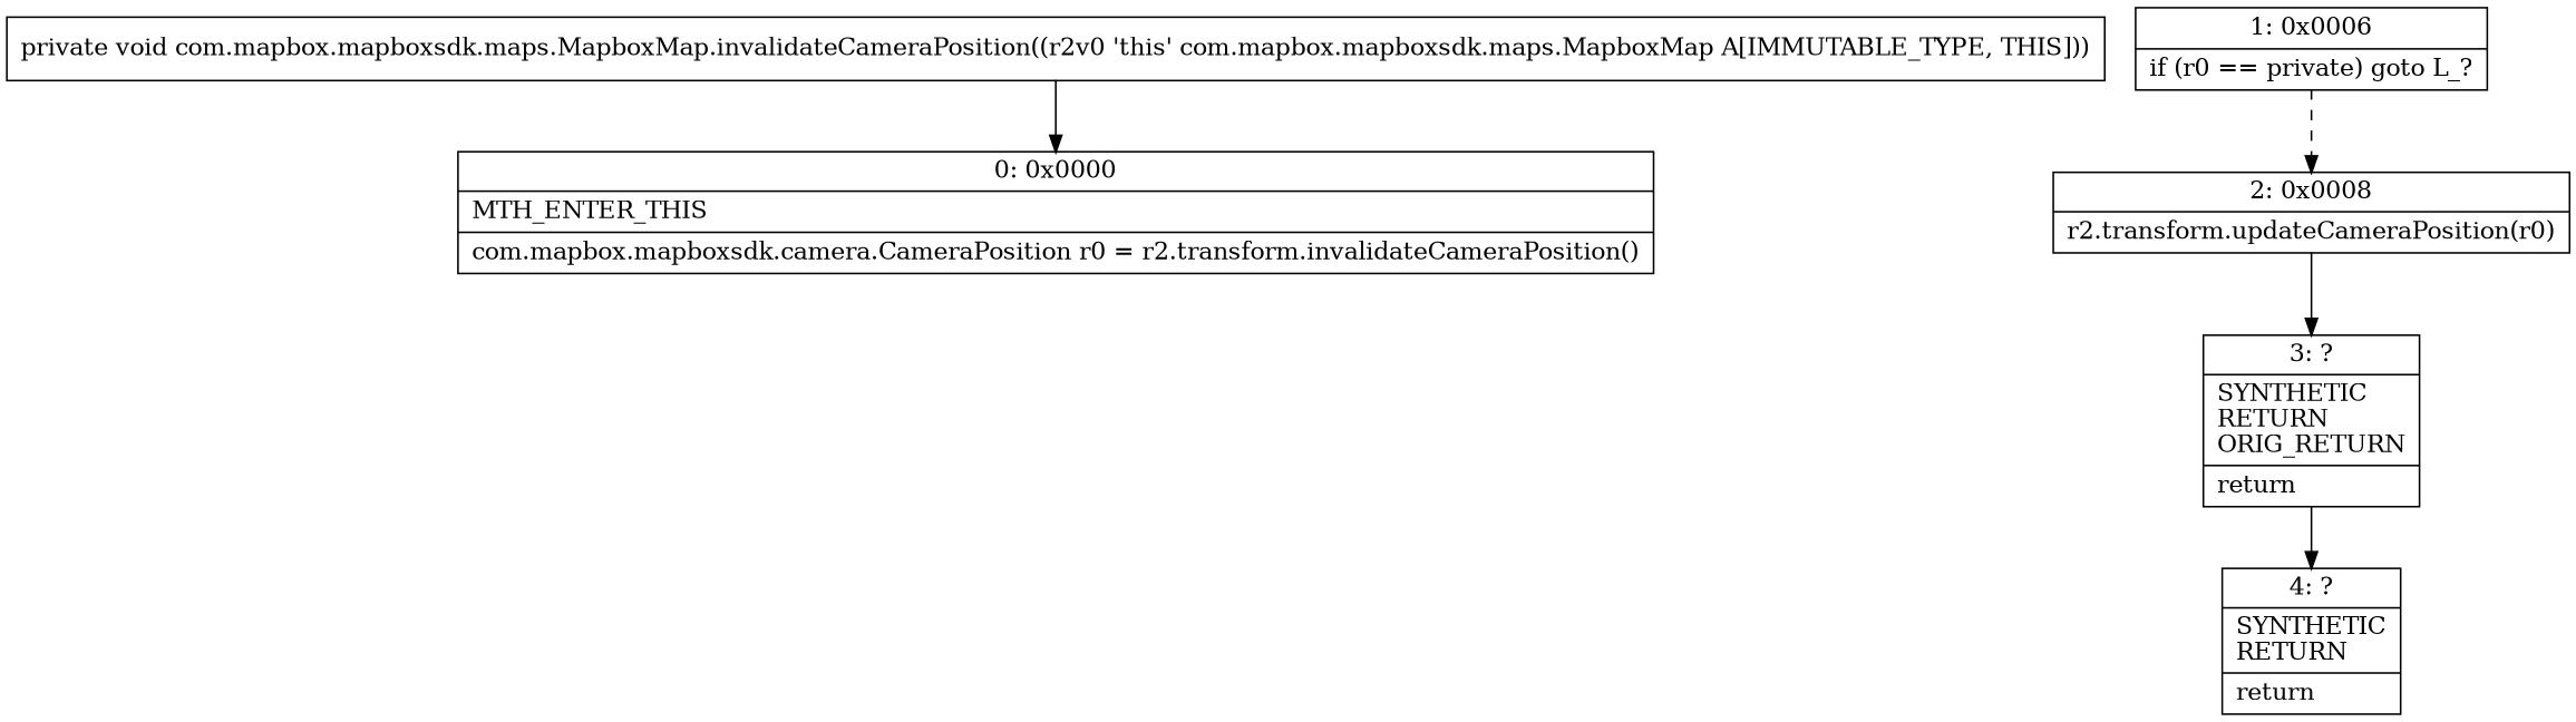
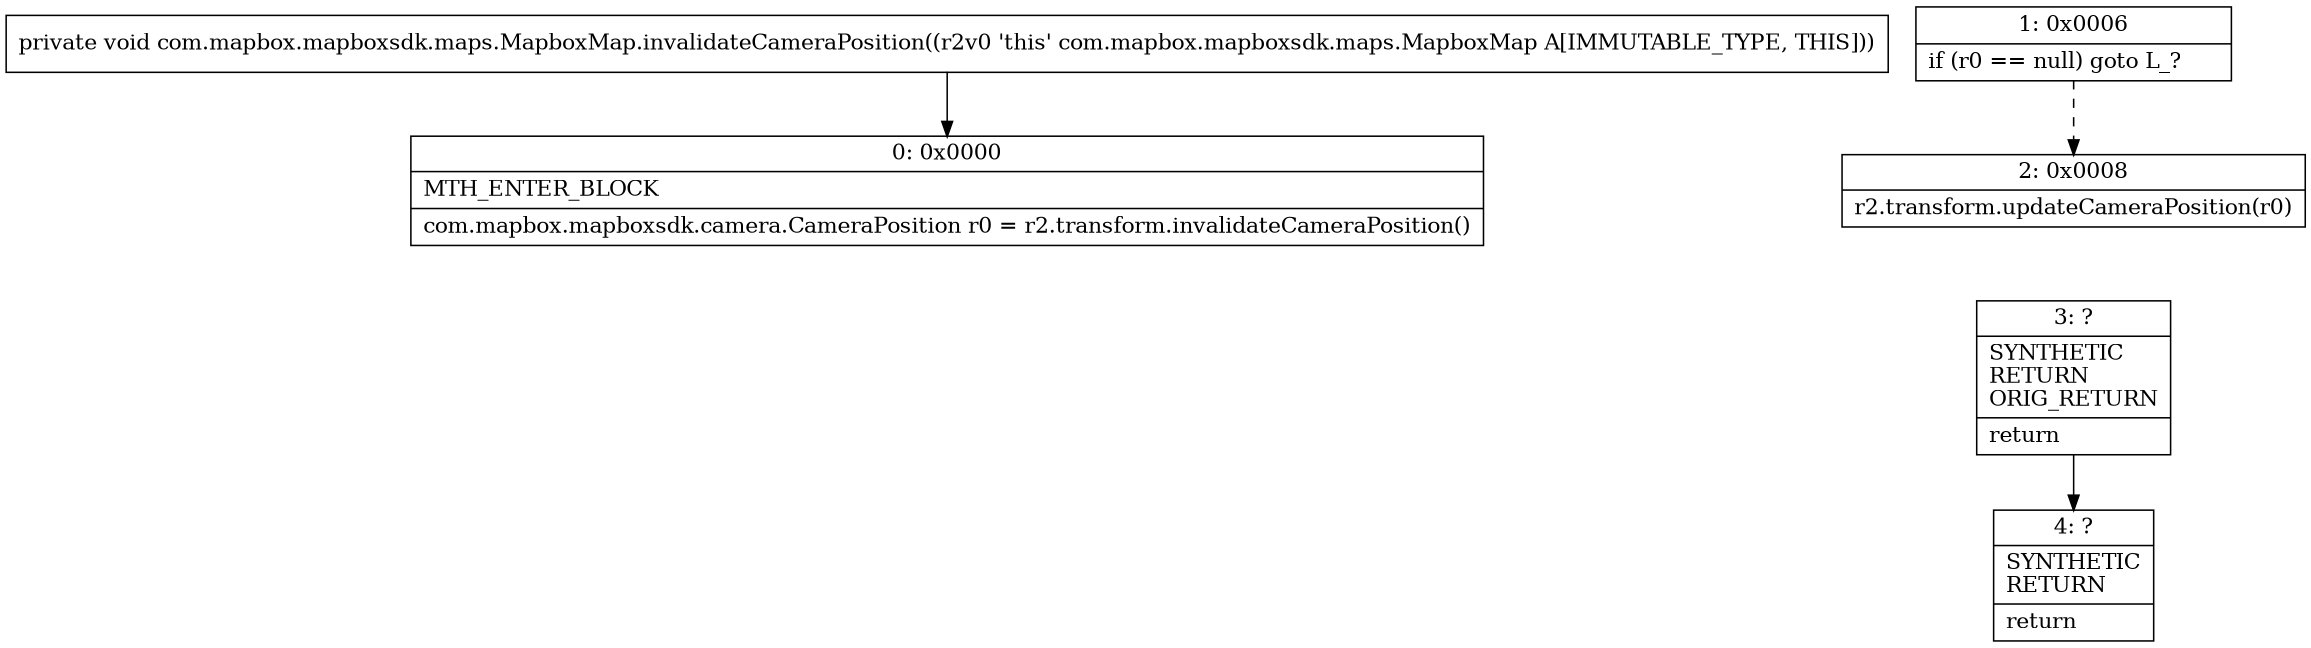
  digraph {
    node [shape=record]
-   n1 [label="{0\:\ 0x0000|MTH_ENTER_THIS\l|com.mapbox.mapboxsdk.camera.CameraPosition r0 = r2.transform.invalidateCameraPosition()\l}"]
-   n2 [label="{1\:\ 0x0006|if (r0 == private) goto L_?\l}"]
+   n1 [label="{0\:\ 0x0000|MTH_ENTER_BLOCK\l|com.mapbox.mapboxsdk.camera.CameraPosition r0 = r2.transform.invalidateCameraPosition()\l}"]
+   n2 [label="{1\:\ 0x0006|if (r0 == null) goto L_?\l}"]
    n3 [label="{2\:\ 0x0008|r2.transform.updateCameraPosition(r0)\l}"]
    n4 [label="{3\:\ ?|SYNTHETIC\lRETURN\lORIG_RETURN\l|return\l}"]
    n5 [label="{4\:\ ?|SYNTHETIC\lRETURN\l|return\l}"]
    n6 [label="{private void com.mapbox.mapboxsdk.maps.MapboxMap.invalidateCameraPosition((r2v0 'this' com.mapbox.mapboxsdk.maps.MapboxMap A[IMMUTABLE_TYPE, THIS])) }"]
    n2 -> n3 [style=dashed]
-   n3 -> n4
    n4 -> n5
    n6 -> n1
  }
